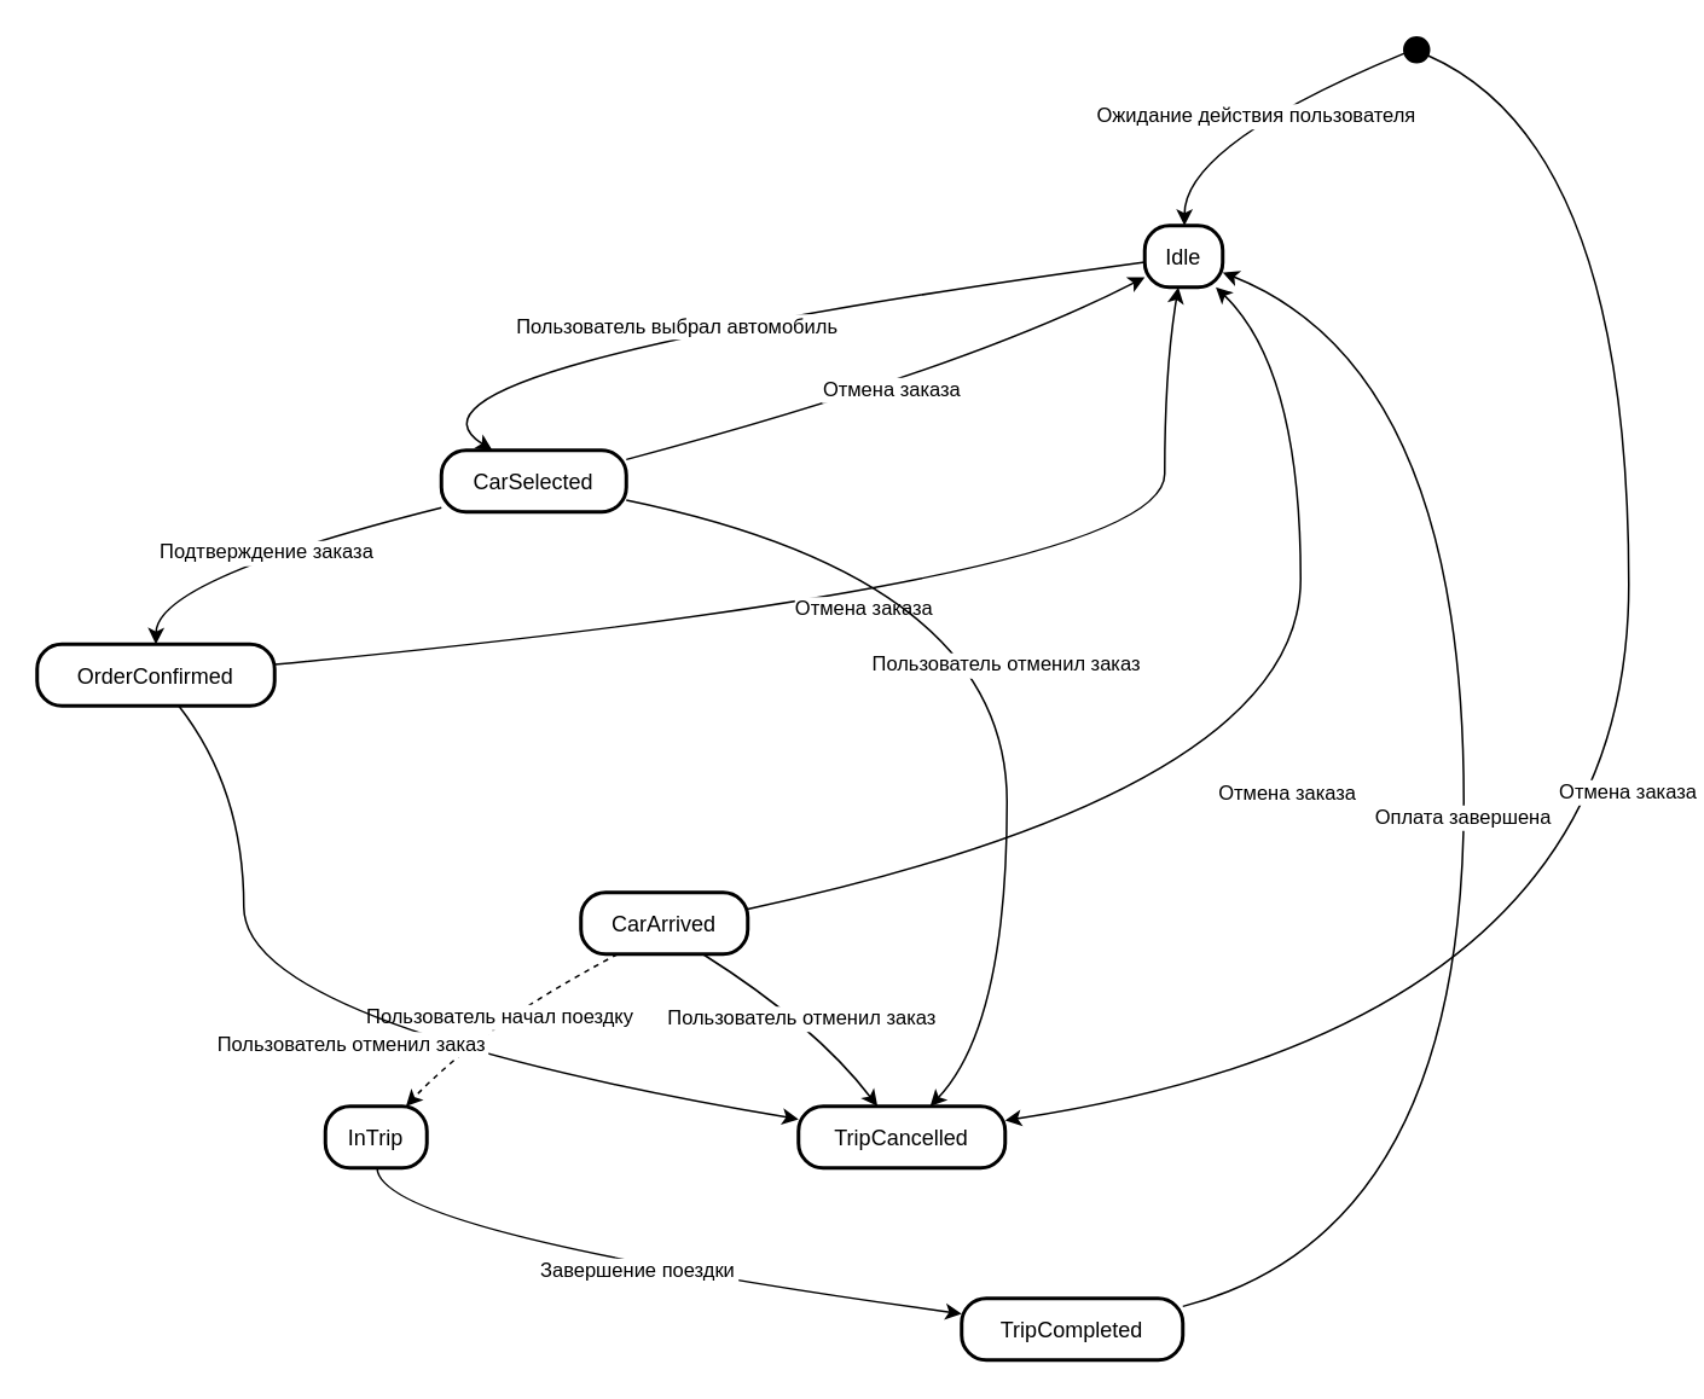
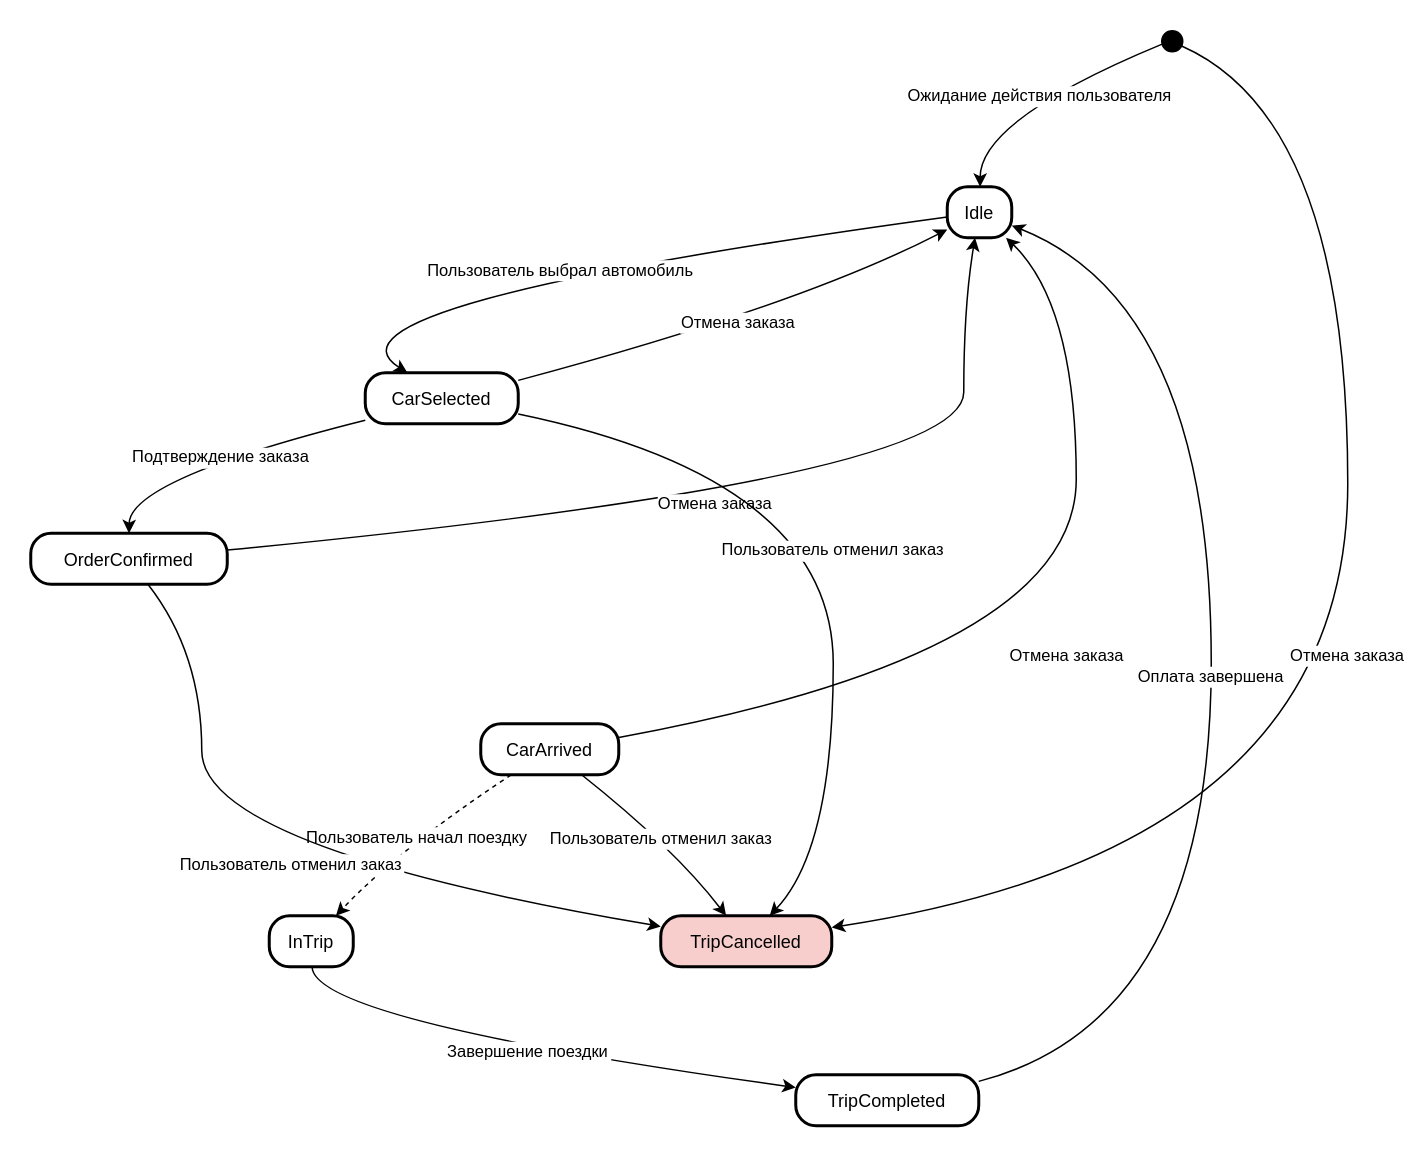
  <mxCell id="0" />
  <mxCell id="1" parent="0" />
  <mxCell id="2" value="" style="ellipse;fillColor=strokeColor;" vertex="1" parent="1"><mxGeometry x="774" y="20" width="14" height="14" as="geometry" /></mxCell>
  <mxCell id="3" value="Idle" style="rounded=1;arcSize=40;strokeWidth=2" vertex="1" parent="1"><mxGeometry x="631" y="124" width="43" height="34" as="geometry" /></mxCell>
  <mxCell id="4" value="CarSelected" style="rounded=1;arcSize=40;strokeWidth=2" vertex="1" parent="1"><mxGeometry x="243" y="248" width="102" height="34" as="geometry" /></mxCell>
  <mxCell id="5" value="OrderConfirmed" style="rounded=1;arcSize=40;strokeWidth=2" vertex="1" parent="1"><mxGeometry x="20" y="355" width="131" height="34" as="geometry" /></mxCell>
- <mxCell id="6" value="CarArrived" style="rounded=1;arcSize=40;strokeWidth=2" vertex="1" parent="1"><mxGeometry x="320" y="492" width="92" height="34" as="geometry" /></mxCell>
+ <mxCell id="6" value="CarArrived" style="rounded=1;arcSize=40;strokeWidth=2" vertex="1" parent="1"><mxGeometry x="320" y="482" width="92" height="34" as="geometry" /></mxCell>
  <mxCell id="7" value="InTrip" style="rounded=1;arcSize=40;strokeWidth=2" vertex="1" parent="1"><mxGeometry x="179" y="610" width="56" height="34" as="geometry" /></mxCell>
  <mxCell id="8" value="TripCompleted" style="rounded=1;arcSize=40;strokeWidth=2" vertex="1" parent="1"><mxGeometry x="530" y="716" width="122" height="34" as="geometry" /></mxCell>
- <mxCell id="9" value="TripCancelled" style="rounded=1;arcSize=40;strokeWidth=2" vertex="1" parent="1"><mxGeometry x="440" y="610" width="114" height="34" as="geometry" /></mxCell>
+ <mxCell id="9" value="TripCancelled" style="rounded=1;arcSize=40;strokeWidth=2;fillColor=#f8cecc;" vertex="1" parent="1"><mxGeometry x="440" y="610" width="114" height="34" as="geometry" /></mxCell>
  <mxCell id="10" value="Ожидание действия пользователя" style="curved=1;startArrow=none;;exitX=-0.02;exitY=0.7;entryX=0.51;entryY=0;rounded=0;" edge="1" parent="1" source="2" target="3"><mxGeometry relative="1" as="geometry"><Array as="points"><mxPoint x="653" y="79" /></Array></mxGeometry></mxCell>
  <mxCell id="11" value="Пользователь выбрал автомобиль" style="curved=1;startArrow=none;;exitX=0.01;exitY=0.59;entryX=0.28;entryY=0.01;rounded=0;" edge="1" parent="1" source="3" target="4"><mxGeometry relative="1" as="geometry"><Array as="points"><mxPoint x="200" y="203" /></Array></mxGeometry></mxCell>
  <mxCell id="12" value="Отмена заказа" style="curved=1;startArrow=none;;exitX=1;exitY=0.15;entryX=0.01;entryY=0.83;rounded=0;" edge="1" parent="1" source="4" target="3"><mxGeometry relative="1" as="geometry"><Array as="points"><mxPoint x="533" y="203" /></Array></mxGeometry></mxCell>
  <mxCell id="13" value="Подтверждение заказа" style="curved=1;startArrow=none;;exitX=0;exitY=0.93;entryX=0.5;entryY=0.01;rounded=0;" edge="1" parent="1" source="4" target="5"><mxGeometry relative="1" as="geometry"><Array as="points"><mxPoint x="86" y="319" /></Array></mxGeometry></mxCell>
  <mxCell id="14" value="Отмена заказа" style="curved=1;startArrow=none;;exitX=1;exitY=0.33;entryX=0.43;entryY=1.01;rounded=0;" edge="1" parent="1" source="5" target="3"><mxGeometry relative="1" as="geometry"><Array as="points"><mxPoint x="642" y="319" /><mxPoint x="642" y="203" /></Array></mxGeometry></mxCell>
  <mxCell id="15" value="Отмена заказа" style="curved=1;startArrow=none;;exitX=1;exitY=0.27;entryX=0.92;entryY=1.01;rounded=0;" edge="1" parent="1" source="6" target="3"><mxGeometry relative="1" as="geometry"><Array as="points"><mxPoint x="717" y="435" /><mxPoint x="717" y="203" /></Array></mxGeometry></mxCell>
  <mxCell id="16" value="Пользователь начал поездку" style="curved=1;startArrow=none;exitX=0.21;exitY=1.02;entryX=0.8;entryY=-0.01;rounded=0;dashed=1;" edge="1" parent="1" source="6" target="7"><mxGeometry relative="1" as="geometry"><Array as="points"><mxPoint x="266" y="565" /></Array></mxGeometry></mxCell>
  <mxCell id="17" value="Завершение поездки" style="curved=1;startArrow=none;;exitX=0.51;exitY=1;entryX=0;entryY=0.25;rounded=0;" edge="1" parent="1" source="7" target="8"><mxGeometry relative="1" as="geometry"><Array as="points"><mxPoint x="208" y="680" /></Array></mxGeometry></mxCell>
  <mxCell id="18" value="Оплата завершена" style="curved=1;startArrow=none;;exitX=1;exitY=0.13;entryX=1;entryY=0.76;rounded=0;" edge="1" parent="1" source="8" target="3"><mxGeometry relative="1" as="geometry"><Array as="points"><mxPoint x="807" y="680" /><mxPoint x="807" y="203" /></Array></mxGeometry></mxCell>
  <mxCell id="19" value="Отмена заказа" style="curved=1;startArrow=none;;exitX=0.98;exitY=0.72;entryX=1;entryY=0.23;rounded=0;" edge="1" parent="1" source="2" target="9"><mxGeometry relative="1" as="geometry"><Array as="points"><mxPoint x="898" y="79" /><mxPoint x="898" y="565" /></Array></mxGeometry></mxCell>
  <mxCell id="20" value="Пользователь отменил заказ" style="curved=1;startArrow=none;;exitX=1;exitY=0.81;entryX=0.64;entryY=-0.01;rounded=0;" edge="1" parent="1" source="4" target="9"><mxGeometry relative="1" as="geometry"><Array as="points"><mxPoint x="555" y="319" /><mxPoint x="555" y="565" /></Array></mxGeometry></mxCell>
  <mxCell id="21" value="Пользователь отменил заказ" style="curved=1;startArrow=none;;exitX=0.6;exitY=1.02;entryX=0;entryY=0.21;rounded=0;" edge="1" parent="1" source="5" target="9"><mxGeometry relative="1" as="geometry"><Array as="points"><mxPoint x="134" y="435" /><mxPoint x="134" y="565" /></Array></mxGeometry></mxCell>
  <mxCell id="22" value="Пользователь отменил заказ" style="curved=1;startArrow=none;;exitX=0.74;exitY=1.02;entryX=0.38;entryY=-0.01;rounded=0;" edge="1" parent="1" source="6" target="9"><mxGeometry relative="1" as="geometry"><Array as="points"><mxPoint x="449" y="565" /></Array></mxGeometry></mxCell>
